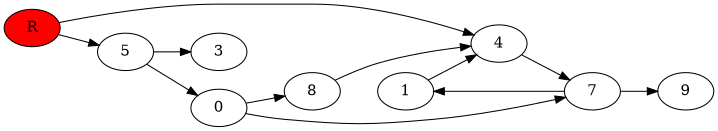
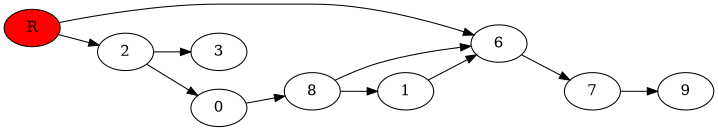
  digraph {
    rankdir=LR
    1
-   6 [label=4]
+   6
    n3 [label=0]
-   5
+   5 [label=2]
    3
    7
    8
    9
    R [fillcolor="#ff0000" style=filled]
    1 -> 6
    6 -> 7
-   n3 -> 7
    n3 -> 8
    5 -> n3
    5 -> 3
-   7 -> 1
+   8 -> 1
    7 -> 9
    8 -> 6
    R -> 6
    R -> 5
  }
